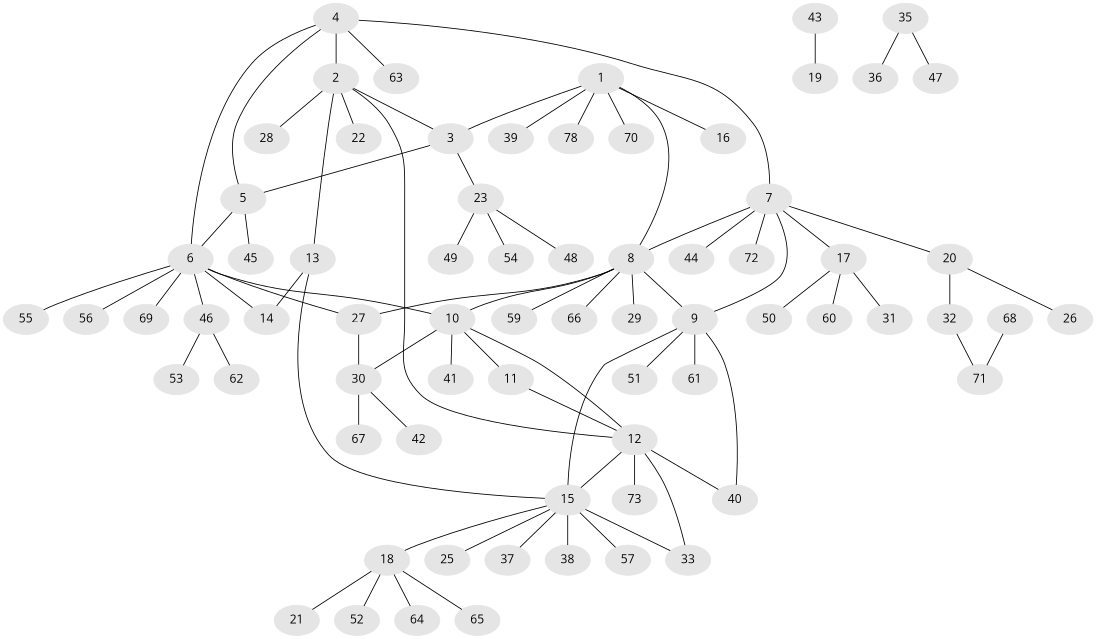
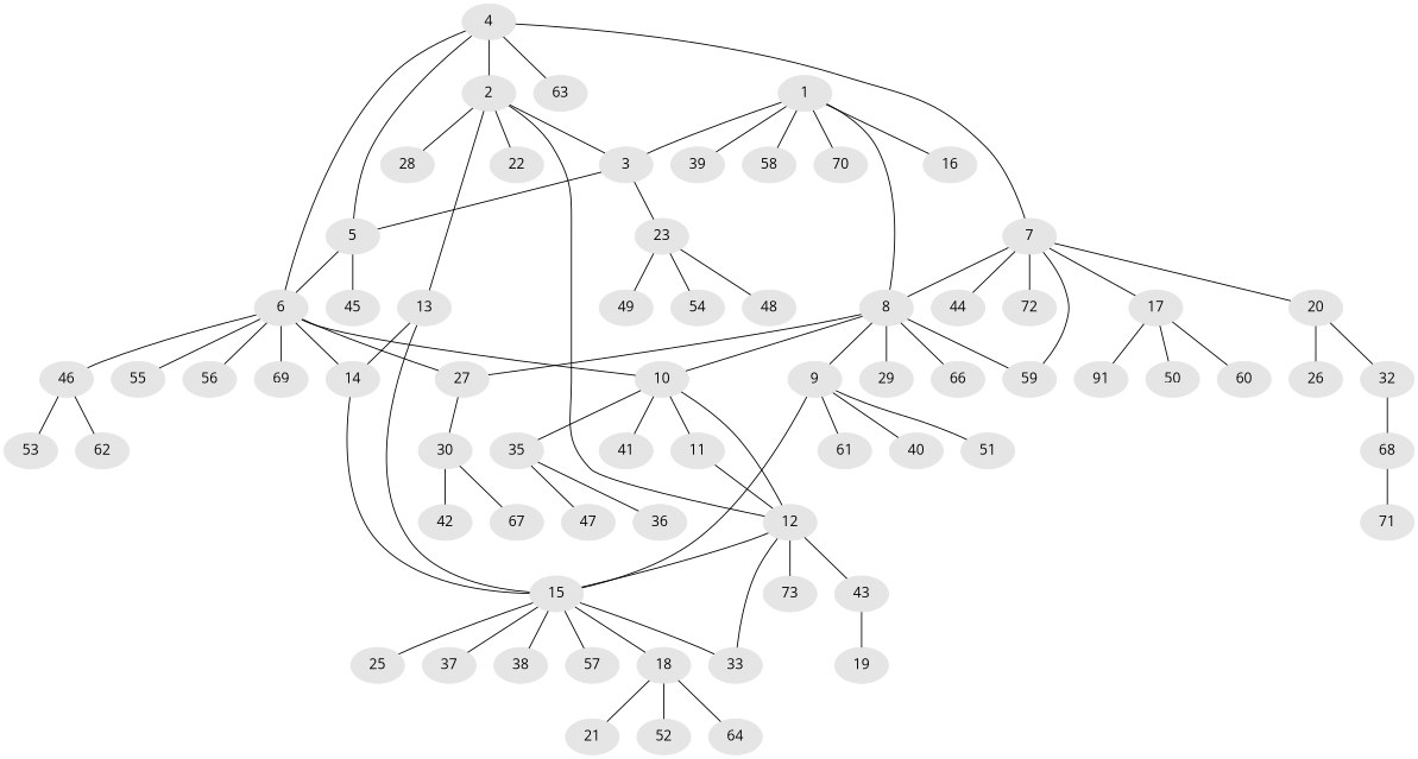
  graph {
    fontname="Open Sans"
    node [color=gray90 fontname="Open Sans" style=filled]
    edge [fontname="Open Sans"]
    1
    3
    8
    16
    39
-   58 [label=78]
+   58
    70
    2
    12
    13
    22
    28
    5
    23
    10
    27
    9
    29
    59
    66
    15
    33
    43
    73
    14
    6
    45
    48
    49
    54
    4
    7
    63
    46
    55
    56
    69
    17
    20
    44
    72
    11
    35
    41
    30
    53
    62
    40
    51
    61
-   31
+   31 [label=91]
    50
    60
    26
    32
    18
    25
    37
    38
    57
    36
    47
    19
    21
    52
    64
-   65
    68
    42
    67
    71
    1 -- 3
    1 -- 8
    1 -- 16
    1 -- 39
    1 -- 58
    1 -- 70
    3 -- 5
    3 -- 23
    8 -- 10
    8 -- 27
    8 -- 9
    8 -- 29
    8 -- 59
    8 -- 66
    2 -- 3
    2 -- 12
    2 -- 13
    2 -- 22
    2 -- 28
    12 -- 15
    12 -- 33
-   12 -- 40
+   12 -- 43
    12 -- 73
    13 -- 15
    13 -- 14
    5 -- 6
    5 -- 45
    23 -- 48
    23 -- 49
    23 -- 54
    10 -- 12
    10 -- 11
-   10 -- 30
+   10 -- 35
    10 -- 41
    27 -- 30
    9 -- 15
    9 -- 40
    9 -- 51
    9 -- 61
    15 -- 33
    15 -- 18
    15 -- 25
    15 -- 37
    15 -- 38
    15 -- 57
    43 -- 19
+   14 -- 15
    6 -- 10
    6 -- 27
    6 -- 14
    6 -- 46
    6 -- 55
    6 -- 56
    6 -- 69
    4 -- 2
    4 -- 5
    4 -- 6
    4 -- 7
    4 -- 63
    7 -- 8
-   7 -- 9
+   7 -- 59
    7 -- 17
    7 -- 20
    7 -- 44
    7 -- 72
    46 -- 53
    46 -- 62
    17 -- 31
    17 -- 50
    17 -- 60
    20 -- 26
    20 -- 32
    11 -- 12
    35 -- 36
    35 -- 47
    30 -- 42
    30 -- 67
-   32 -- 71
+   32 -- 68
    18 -- 21
    18 -- 52
    18 -- 64
-   18 -- 65
    68 -- 71
  }
